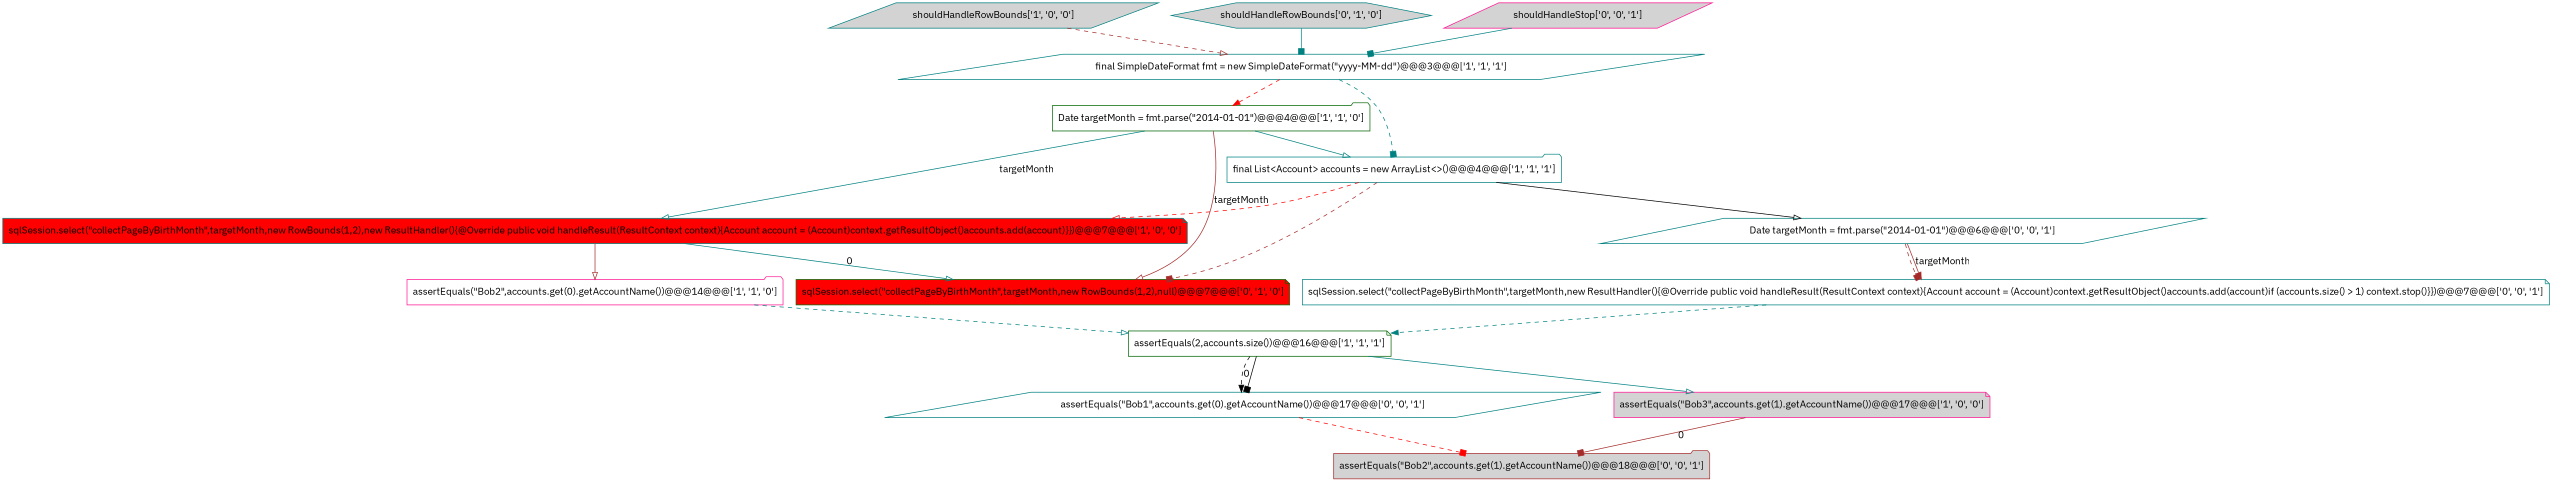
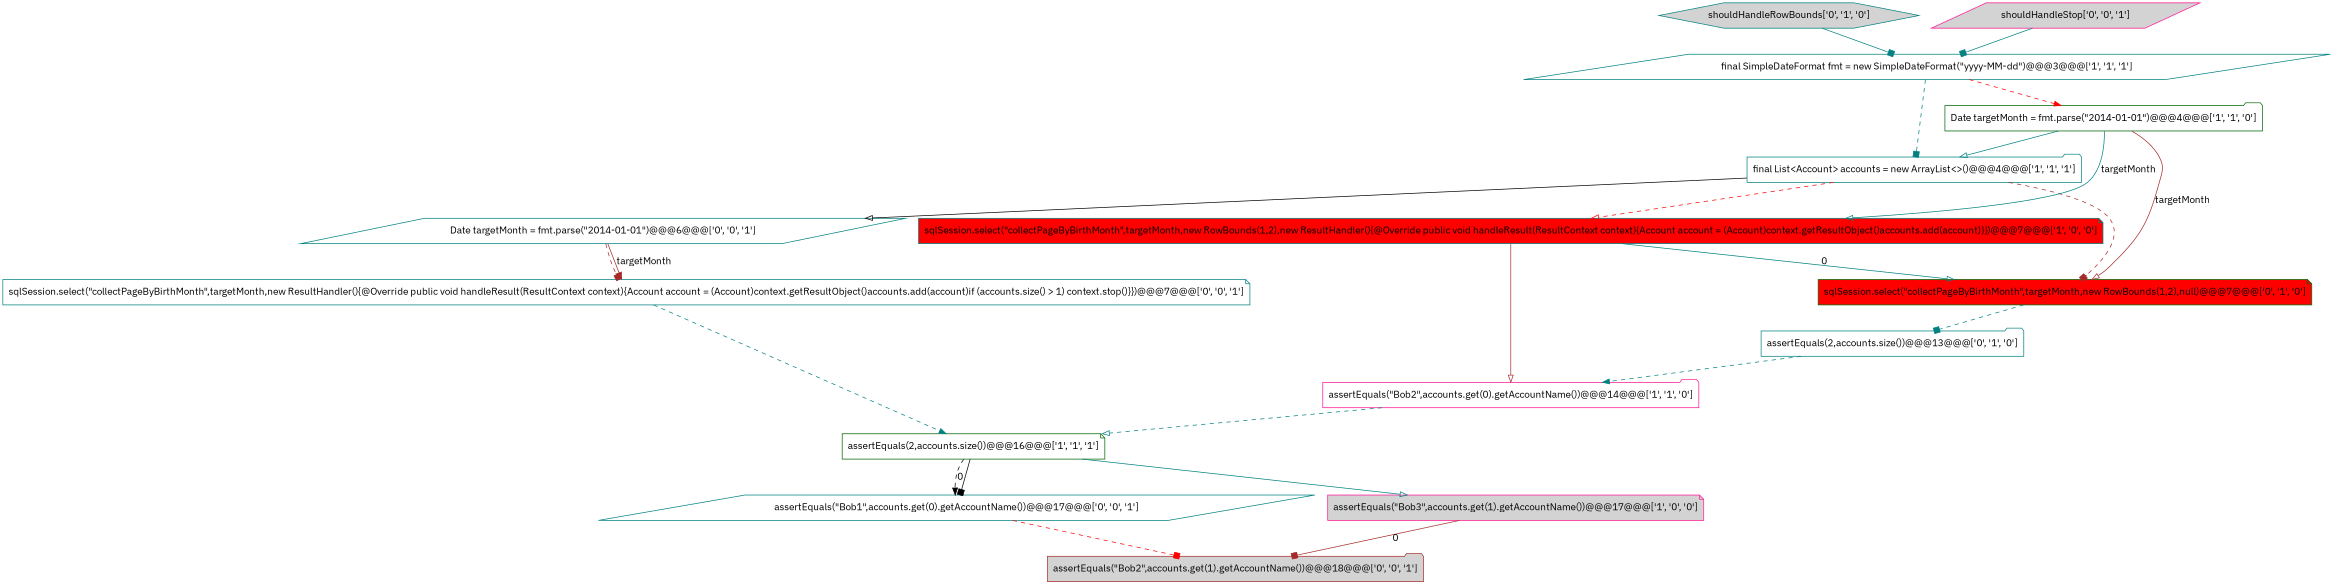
  digraph {
    fontname="IBM Plex Sans"
    node [color=teal fillcolor=white fontname="IBM Plex Sans" shape=parallelogram style=filled]
    edge [arrowhead=onormal color=teal fontname="IBM Plex Sans" style=dashed]
-   n1 [fillcolor=lightgray label="shouldHandleRowBounds['1', '0', '0']"]
    n2 [label="final SimpleDateFormat fmt = new SimpleDateFormat(\"yyyy-MM-dd\")@@@3@@@['1', '1', '1']"]
    n3 [label="final List<Account> accounts = new ArrayList<>()@@@4@@@['1', '1', '1']" shape=folder]
    n4 [color=darkgreen label="Date targetMonth = fmt.parse(\"2014-01-01\")@@@4@@@['1', '1', '0']" shape=folder]
    n5 [fillcolor=red label="sqlSession.select(\"collectPageByBirthMonth\",targetMonth,new RowBounds(1,2),new ResultHandler(){@Override public void handleResult(ResultContext context){Account account = (Account)context.getResultObject()accounts.add(account)}})@@@7@@@['1', '0', '0']" shape=note]
    n6 [color=darkgreen fillcolor=red label="sqlSession.select(\"collectPageByBirthMonth\",targetMonth,new RowBounds(1,2),null)@@@7@@@['0', '1', '0']" shape=note]
    n7 [label="Date targetMonth = fmt.parse(\"2014-01-01\")@@@6@@@['0', '0', '1']"]
    n8 [fillcolor=lightgray label="shouldHandleRowBounds['0', '1', '0']" shape=hexagon]
    n9 [color=darkgreen label="assertEquals(2,accounts.size())@@@16@@@['1', '1', '1']" shape=note]
    n10 [label="assertEquals(\"Bob1\",accounts.get(0).getAccountName())@@@17@@@['0', '0', '1']"]
    n11 [color=deeppink fillcolor=lightgray label="assertEquals(\"Bob3\",accounts.get(1).getAccountName())@@@17@@@['1', '0', '0']" shape=note]
    n12 [color=brown fillcolor=lightgray label="assertEquals(\"Bob2\",accounts.get(1).getAccountName())@@@18@@@['0', '0', '1']" shape=folder]
    n13 [color=deeppink fillcolor=lightgray label="shouldHandleStop['0', '0', '1']"]
+   n14 [label="assertEquals(2,accounts.size())@@@13@@@['0', '1', '0']" shape=folder]
    n15 [color=deeppink label="assertEquals(\"Bob2\",accounts.get(0).getAccountName())@@@14@@@['1', '1', '0']" shape=folder]
    n16 [label="sqlSession.select(\"collectPageByBirthMonth\",targetMonth,new ResultHandler(){@Override public void handleResult(ResultContext context){Account account = (Account)context.getResultObject()accounts.add(account)if (accounts.size() > 1) context.stop()}})@@@7@@@['0', '0', '1']" shape=note]
-   n1 -> n2 [color=brown]
    n2 -> n3 [arrowhead=box]
    n2 -> n4 [arrowhead=normal color=red]
    n3 -> n5 [color=red]
    n3 -> n6 [arrowhead=box color=brown]
    n3 -> n7 [color=black style=solid]
    n4 -> n3 [style=solid]
    n4 -> n5 [label=targetMonth style=solid]
    n4 -> n6 [color=brown label=targetMonth style=solid]
    n5 -> n6 [label=0 style=solid]
    n5 -> n15 [color=brown style=solid]
+   n6 -> n14 [arrowhead=box]
    n7 -> n16 [arrowhead=normal color=brown label=targetMonth style=solid]
    n7 -> n16 [arrowhead=box color=brown]
    n8 -> n2 [arrowhead=box style=solid]
    n9 -> n10 [arrowhead=normal color=black label=0]
    n9 -> n10 [arrowhead=box color=black style=solid]
    n9 -> n11 [style=solid]
    n10 -> n12 [arrowhead=box color=red]
    n11 -> n12 [arrowhead=box color=brown label=0 style=solid]
    n13 -> n2 [arrowhead=box style=solid]
+   n14 -> n15 [arrowhead=normal]
    n15 -> n9
    n16 -> n9 [arrowhead=normal]
  }
